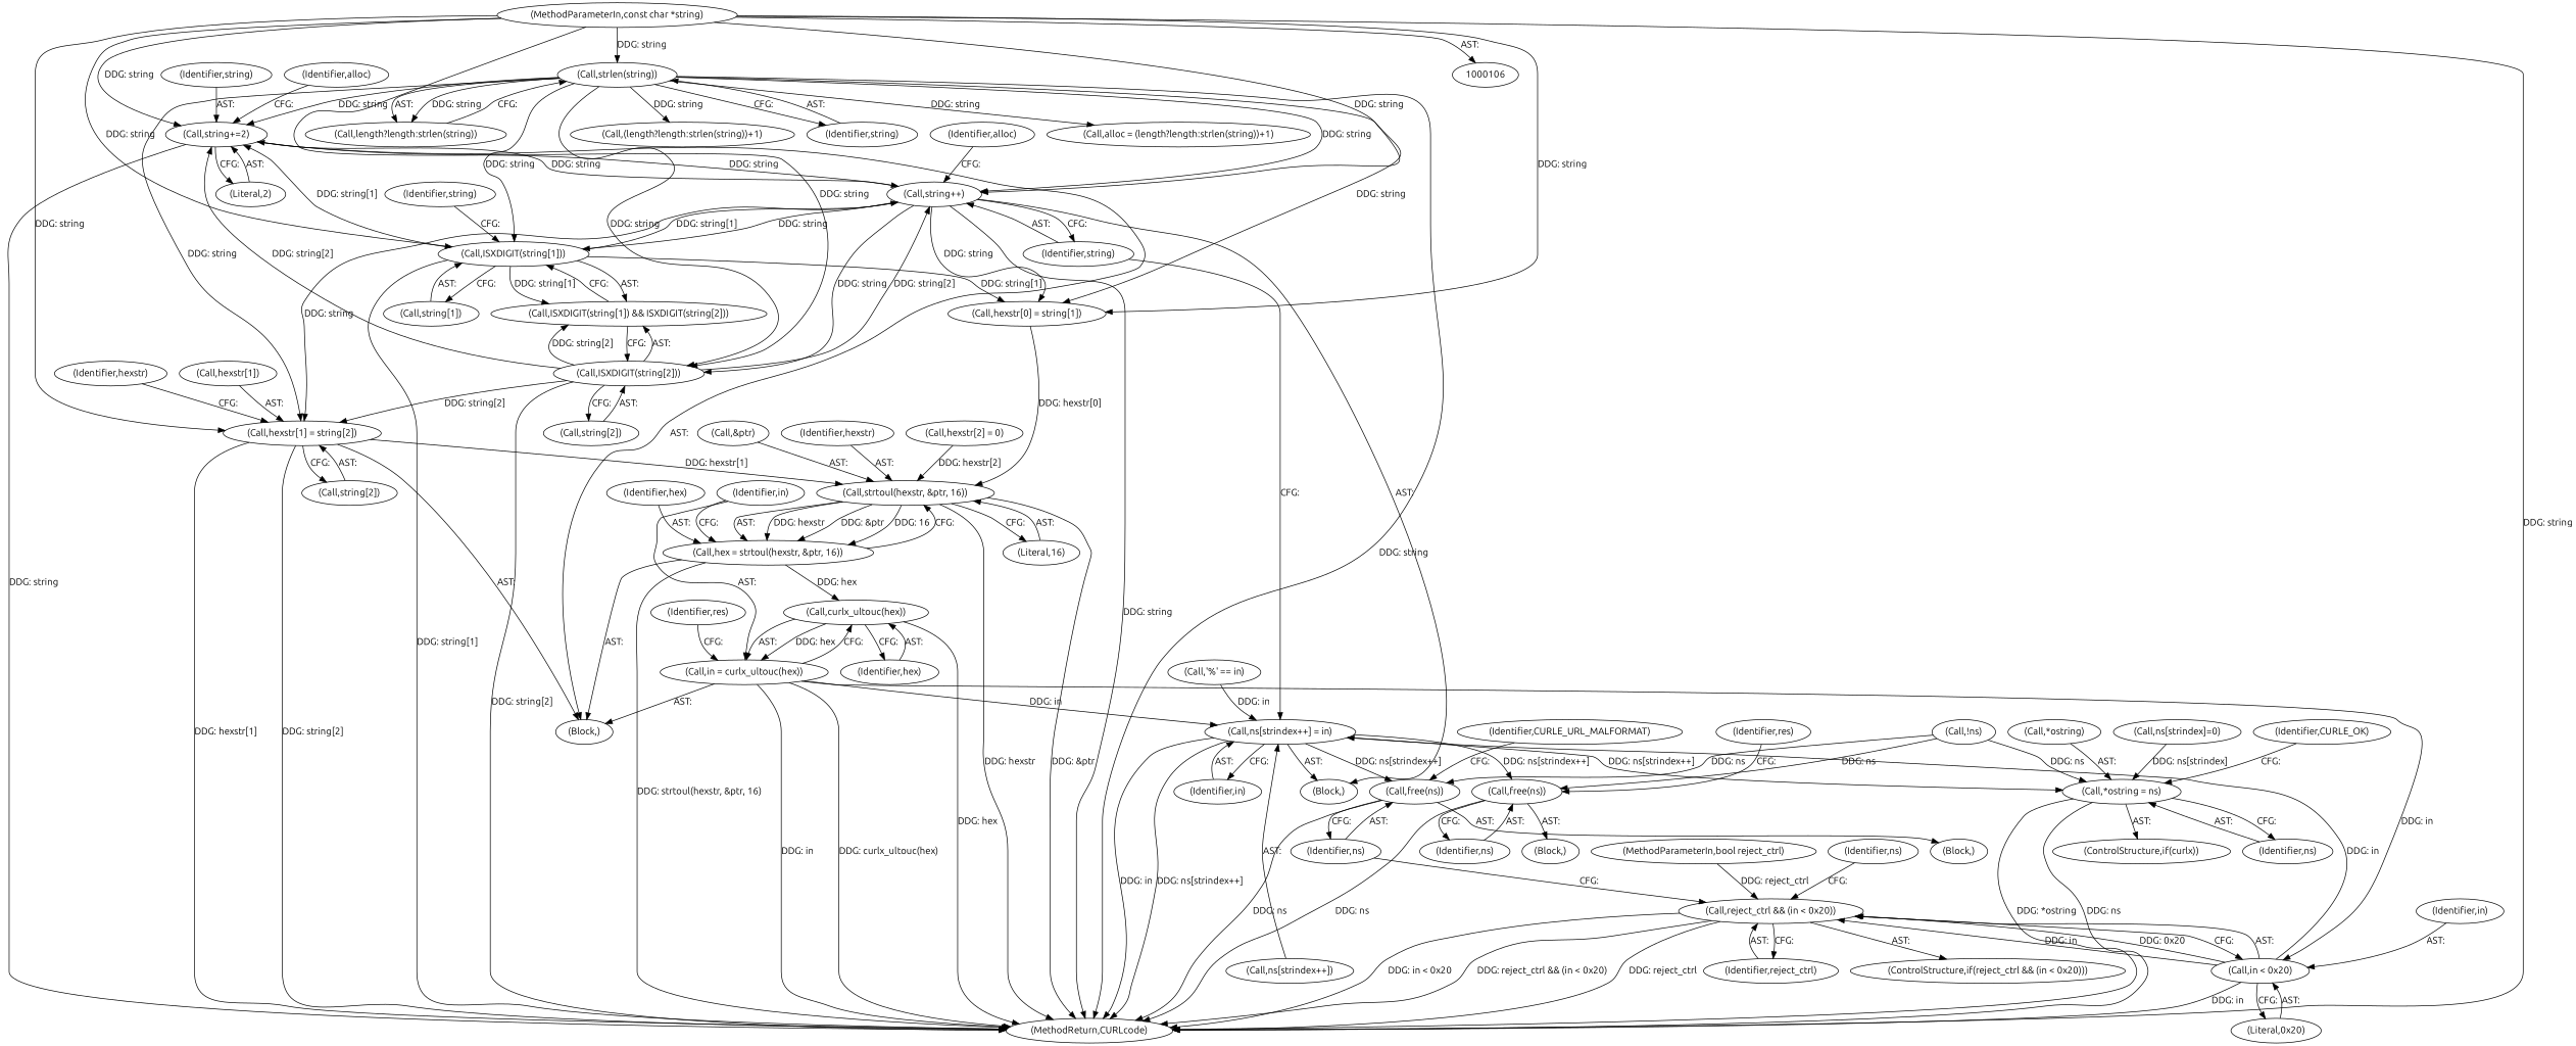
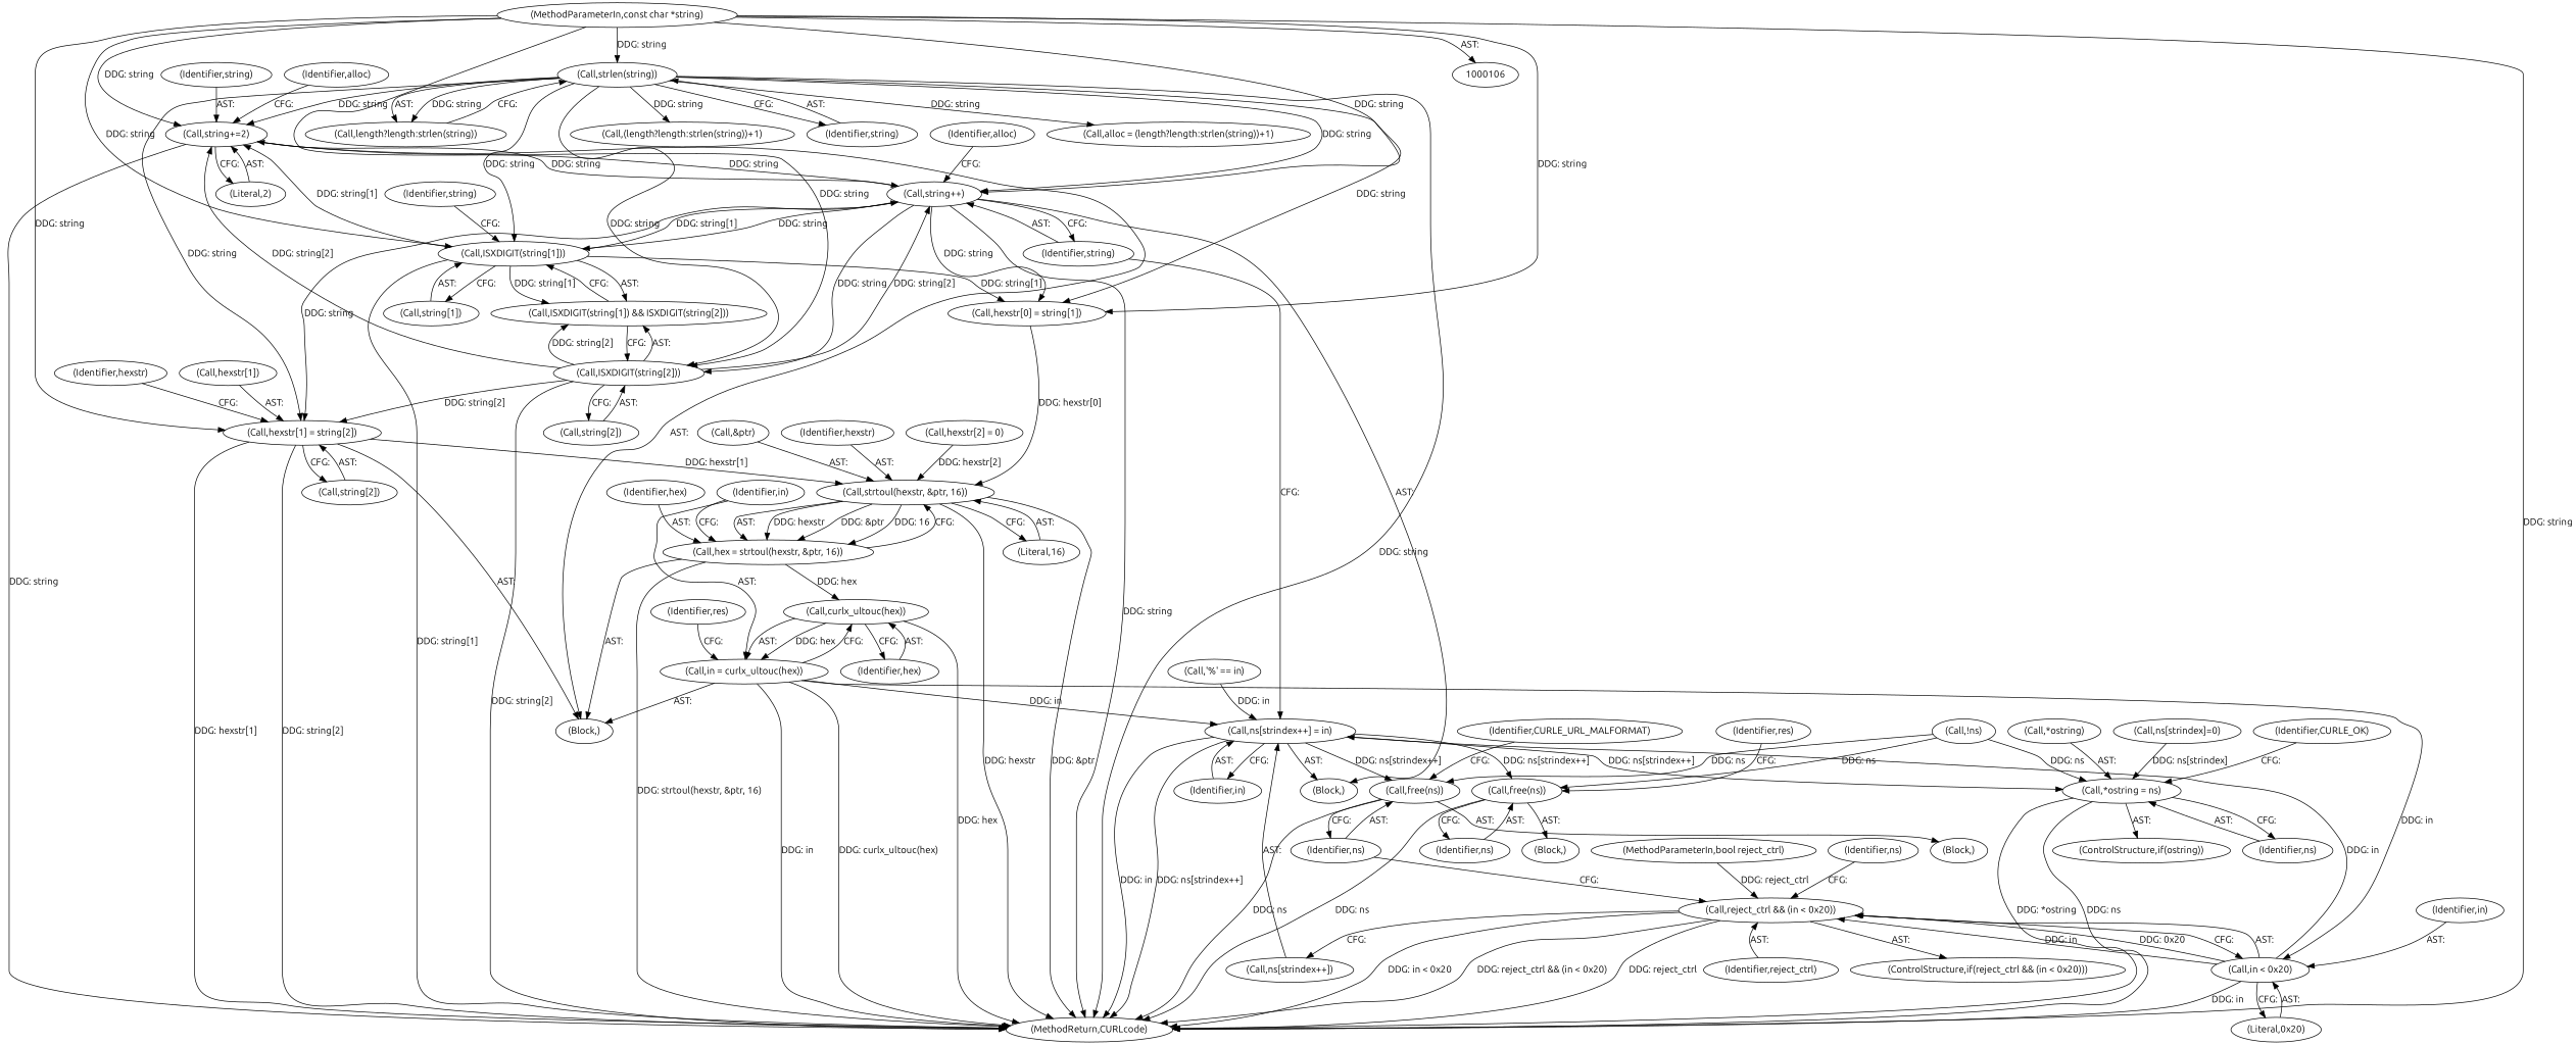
  digraph {
    fontname=Ubuntu
    node [fontname=Ubuntu]
    edge [fontname=Ubuntu]
    n1 [label="(Call,hexstr[1] = string[2])"]
    n2 [label="(Call,strtoul(hexstr, &ptr, 16))"]
    n3 [label="(Call,string[2])"]
    n4 [label="(MethodReturn,CURLcode)"]
    n5 [label="(Block,)"]
    n6 [label="(Call,hex = strtoul(hexstr, &ptr, 16))"]
    n7 [label="(Literal,16)"]
    n8 [label="(Call,string++)"]
    n9 [label="(Call,ISXDIGIT(string[1]))"]
    n10 [label="(Call,string+=2)"]
    n11 [label="(Call,ISXDIGIT(string[2]))"]
    n12 [label="(Call,hexstr[0] = string[1])"]
    n13 [label="(Identifier,string)"]
    n14 [label="(Block,)"]
    n15 [label="(Call,string[1])"]
    n16 [label="(Call,ISXDIGIT(string[1]) && ISXDIGIT(string[2]))"]
    n17 [label="(Literal,2)"]
    n18 [label="(Call,string[2])"]
    n19 [label="(Call,ns[strindex++] = in)"]
    n20 [label="(Call,strlen(string))"]
    n21 [label="(Call,length?length:strlen(string))"]
    n22 [label="(Call,(length?length:strlen(string))+1)"]
    n23 [label="(Identifier,string)"]
    n24 [label="(Call,alloc = (length?length:strlen(string))+1)"]
    n25 [label="(MethodParameterIn,const char *string)"]
    1000106
    n27 [label="(Call,curlx_ultouc(hex))"]
    n28 [label="(Call,in = curlx_ultouc(hex))"]
    n29 [label="(Identifier,hex)"]
    n30 [label="(Call,in < 0x20)"]
    n31 [label="(Call,reject_ctrl && (in < 0x20))"]
    n32 [label="(Literal,0x20)"]
    n33 [label="(Call,free(ns))"]
    n34 [label="(Call,free(ns))"]
    n35 [label="(Call,*ostring = ns)"]
    n36 [label="(Identifier,in)"]
    n37 [label="(ControlStructure,if(reject_ctrl && (in < 0x20)))"]
    n38 [label="(Identifier,reject_ctrl)"]
    n39 [label="(Block,)"]
    n40 [label="(Identifier,ns)"]
    n41 [label="(Block,)"]
    n42 [label="(Identifier,ns)"]
-   n43 [label="(ControlStructure,if(curlx))"]
+   n43 [label="(ControlStructure,if(ostring))"]
    n44 [label="(Identifier,ns)"]
    n45 [label="(Call,*ostring)"]
    n46 [label="(Call,ns[strindex++])"]
    n47 [label="(MethodParameterIn,bool reject_ctrl)"]
    n48 [label="(Call,ns[strindex]=0)"]
    n49 [label="(Identifier,hexstr)"]
    n50 [label="(Identifier,string)"]
    n51 [label="(Identifier,CURLE_URL_MALFORMAT)"]
    n52 [label="(Identifier,in)"]
    n53 [label="(Identifier,string)"]
    n54 [label="(Call,&ptr)"]
    n55 [label="(Identifier,hex)"]
    n56 [label="(Identifier,hexstr)"]
    n57 [label="(Identifier,CURLE_OK)"]
    n58 [label="(Identifier,alloc)"]
    n59 [label="(Identifier,res)"]
    n60 [label="(Call,hexstr[1])"]
    n61 [label="(Call,hexstr[2] = 0)"]
    n62 [label="(Identifier,res)"]
    n63 [label="(Call,'%' == in)"]
    n64 [label="(Identifier,alloc)"]
    n65 [label="(Identifier,in)"]
    n66 [label="(Call,!ns)"]
    n67 [label="(Identifier,ns)"]
    n1 -> n2 [label="DDG: hexstr[1]"]
    n1 -> n3 [label="CFG: "]
    n1 -> n4 [label="DDG: string[2]"]
    n1 -> n4 [label="DDG: hexstr[1]"]
    n1 -> n5 [label="AST: "]
    n2 -> n4 [label="DDG: hexstr"]
    n2 -> n4 [label="DDG: &ptr"]
    n2 -> n6 [label="AST: "]
    n2 -> n6 [label="DDG: hexstr"]
    n2 -> n6 [label="DDG: &ptr"]
    n2 -> n6 [label="DDG: 16"]
    n2 -> n7 [label="CFG: "]
    n3 -> n1 [label="AST: "]
    n6 -> n2 [label="CFG: "]
    n6 -> n4 [label="DDG: strtoul(hexstr, &ptr, 16)"]
    n6 -> n5 [label="AST: "]
    n6 -> n27 [label="DDG: hex"]
    n7 -> n2 [label="AST: "]
    n8 -> n1 [label="DDG: string"]
    n8 -> n4 [label="DDG: string"]
    n8 -> n9 [label="DDG: string"]
    n8 -> n10 [label="DDG: string"]
    n8 -> n11 [label="DDG: string"]
    n8 -> n12 [label="DDG: string"]
    n8 -> n13 [label="CFG: "]
    n8 -> n14 [label="AST: "]
    n9 -> n4 [label="DDG: string[1]"]
    n9 -> n8 [label="DDG: string[1]"]
    n9 -> n10 [label="DDG: string[1]"]
    n9 -> n12 [label="DDG: string[1]"]
    n9 -> n15 [label="CFG: "]
    n9 -> n16 [label="AST: "]
    n9 -> n16 [label="DDG: string[1]"]
    n10 -> n4 [label="DDG: string"]
    n10 -> n5 [label="AST: "]
    n10 -> n8 [label="DDG: string"]
    n10 -> n17 [label="CFG: "]
    n11 -> n1 [label="DDG: string[2]"]
    n11 -> n4 [label="DDG: string[2]"]
    n11 -> n8 [label="DDG: string[2]"]
    n11 -> n10 [label="DDG: string[2]"]
    n11 -> n16 [label="AST: "]
    n11 -> n16 [label="DDG: string[2]"]
    n11 -> n18 [label="CFG: "]
    n12 -> n2 [label="DDG: hexstr[0]"]
    n13 -> n8 [label="AST: "]
    n13 -> n19 [label="CFG: "]
    n15 -> n9 [label="AST: "]
    n16 -> n9 [label="CFG: "]
    n16 -> n11 [label="CFG: "]
    n17 -> n10 [label="AST: "]
    n18 -> n11 [label="AST: "]
    n19 -> n4 [label="DDG: in"]
    n19 -> n4 [label="DDG: ns[strindex++]"]
    n19 -> n14 [label="AST: "]
    n19 -> n33 [label="DDG: ns[strindex++]"]
    n19 -> n34 [label="DDG: ns[strindex++]"]
    n19 -> n35 [label="DDG: ns[strindex++]"]
    n19 -> n36 [label="CFG: "]
    n20 -> n1 [label="DDG: string"]
    n20 -> n4 [label="DDG: string"]
    n20 -> n8 [label="DDG: string"]
    n20 -> n9 [label="DDG: string"]
    n20 -> n10 [label="DDG: string"]
    n20 -> n11 [label="DDG: string"]
    n20 -> n12 [label="DDG: string"]
    n20 -> n21 [label="AST: "]
    n20 -> n21 [label="DDG: string"]
    n20 -> n22 [label="DDG: string"]
    n20 -> n23 [label="CFG: "]
    n20 -> n24 [label="DDG: string"]
    n21 -> n20 [label="CFG: "]
    n23 -> n20 [label="AST: "]
    n25 -> n1 [label="DDG: string"]
    n25 -> n4 [label="DDG: string"]
    n25 -> n8 [label="DDG: string"]
    n25 -> n9 [label="DDG: string"]
    n25 -> n10 [label="DDG: string"]
    n25 -> n11 [label="DDG: string"]
    n25 -> n12 [label="DDG: string"]
    n25 -> n20 [label="DDG: string"]
    n25 -> 1000106 [label="AST: "]
    n27 -> n4 [label="DDG: hex"]
    n27 -> n28 [label="AST: "]
    n27 -> n28 [label="DDG: hex"]
    n27 -> n29 [label="CFG: "]
    n28 -> n4 [label="DDG: in"]
    n28 -> n4 [label="DDG: curlx_ultouc(hex)"]
    n28 -> n5 [label="AST: "]
    n28 -> n19 [label="DDG: in"]
    n28 -> n27 [label="CFG: "]
    n28 -> n30 [label="DDG: in"]
    n29 -> n27 [label="AST: "]
    n30 -> n4 [label="DDG: in"]
    n30 -> n19 [label="DDG: in"]
    n30 -> n31 [label="AST: "]
    n30 -> n31 [label="DDG: in"]
    n30 -> n31 [label="DDG: 0x20"]
    n30 -> n32 [label="CFG: "]
    n31 -> n4 [label="DDG: in < 0x20"]
    n31 -> n4 [label="DDG: reject_ctrl && (in < 0x20)"]
    n31 -> n4 [label="DDG: reject_ctrl"]
    n31 -> n30 [label="CFG: "]
    n31 -> n37 [label="AST: "]
-   n31 -> n38 [label="CFG: "]
+   n31 -> n46 [label="CFG: "]
    n32 -> n30 [label="AST: "]
    n33 -> n4 [label="DDG: ns"]
    n33 -> n39 [label="AST: "]
    n33 -> n40 [label="CFG: "]
    n34 -> n4 [label="DDG: ns"]
    n34 -> n41 [label="AST: "]
    n34 -> n42 [label="CFG: "]
    n35 -> n4 [label="DDG: *ostring"]
    n35 -> n4 [label="DDG: ns"]
    n35 -> n43 [label="AST: "]
    n35 -> n44 [label="CFG: "]
    n36 -> n19 [label="AST: "]
    n38 -> n31 [label="AST: "]
    n40 -> n33 [label="AST: "]
    n42 -> n31 [label="CFG: "]
    n42 -> n34 [label="AST: "]
    n44 -> n35 [label="AST: "]
    n45 -> n35 [label="AST: "]
    n46 -> n19 [label="AST: "]
    n47 -> n31 [label="DDG: reject_ctrl"]
    n48 -> n35 [label="DDG: ns[strindex]"]
    n49 -> n1 [label="CFG: "]
    n50 -> n9 [label="CFG: "]
    n51 -> n34 [label="CFG: "]
    n52 -> n30 [label="AST: "]
    n53 -> n10 [label="AST: "]
    n54 -> n2 [label="AST: "]
    n55 -> n6 [label="AST: "]
    n56 -> n2 [label="AST: "]
    n57 -> n35 [label="CFG: "]
    n58 -> n10 [label="CFG: "]
    n59 -> n28 [label="CFG: "]
    n60 -> n1 [label="AST: "]
    n61 -> n2 [label="DDG: hexstr[2]"]
    n62 -> n33 [label="CFG: "]
    n63 -> n19 [label="DDG: in"]
    n64 -> n8 [label="CFG: "]
    n65 -> n6 [label="CFG: "]
    n65 -> n28 [label="AST: "]
    n66 -> n33 [label="DDG: ns"]
    n66 -> n34 [label="DDG: ns"]
    n66 -> n35 [label="DDG: ns"]
    n67 -> n31 [label="CFG: "]
  }
